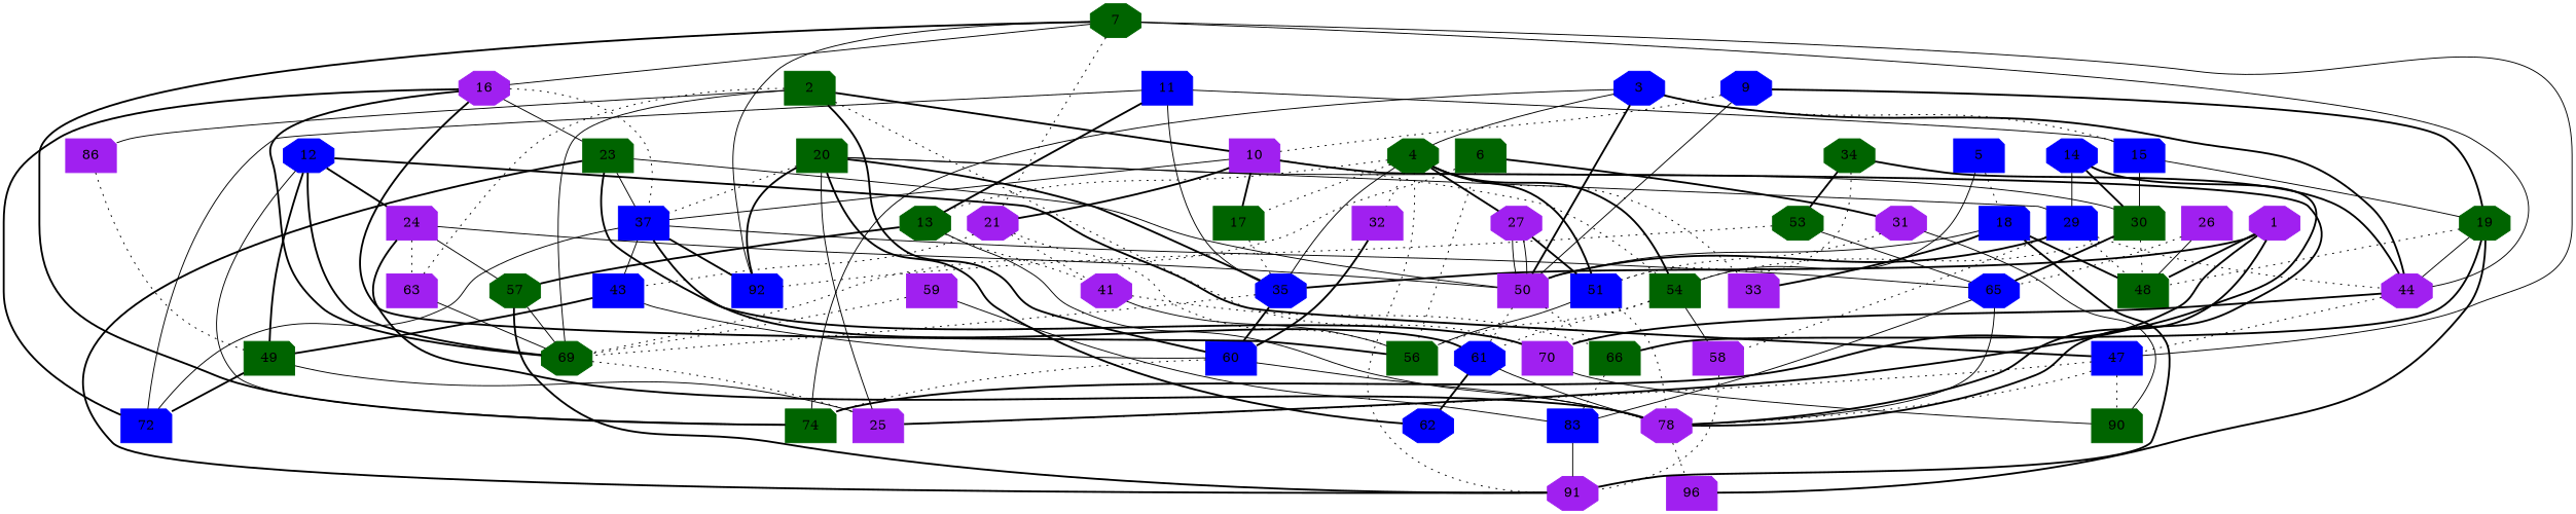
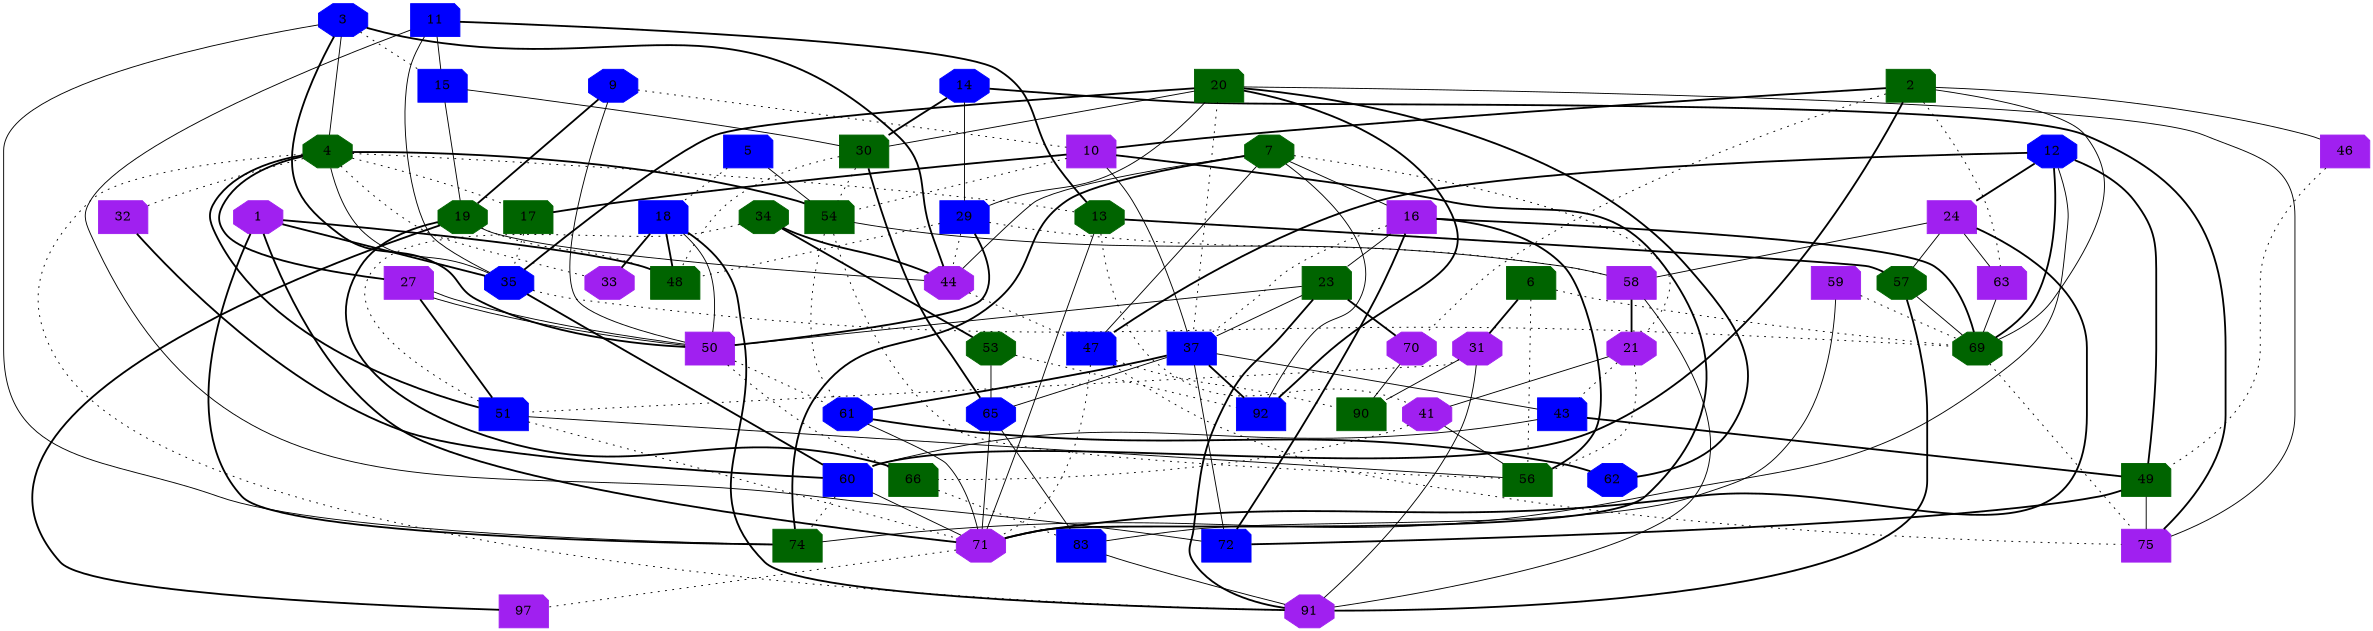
  graph {
    node [color=purple shape=note style=filled]
    edge [style=solid]
    1 [shape=octagon super="+93"]
    35 [color=blue shape=octagon super="+77"]
    48 [color=darkgreen super="+85"]
    74 [color=darkgreen]
-   78 [shape=octagon super="+99"]
+   78 [shape=octagon super="+99" label=71]
    60 [color=blue super="+95"]
    69 [color=darkgreen shape=octagon super="+76"]
    91 [shape=octagon super="+94"]
    2 [color=darkgreen super="+68"]
    10
-   46 [label=86]
+   46
    63
-   70
+   70 [shape=octagon]
    17 [color=darkgreen]
    54 [color=darkgreen super="+100"]
    21 [shape=octagon super="+98"]
    37 [color=blue super="+64"]
    49 [color=darkgreen super="+80"]
-   75 [label=25]
+   75
    90 [color=darkgreen]
    3 [color=blue shape=octagon super="+8"]
    4 [color=darkgreen shape=octagon super="+73"]
    15 [color=blue super="+28"]
    44 [shape=octagon super="+67"]
    50 [super="+88"]
    13 [color=darkgreen shape=octagon]
-   27 [shape=octagon]
-   33
+   27
+   33 [shape=octagon]
    n29 [label=32]
    51 [color=blue super="+89"]
    19 [color=darkgreen shape=octagon super="+45"]
    30 [color=darkgreen super="+87"]
    47 [color=blue]
    66 [color=darkgreen]
    61 [color=blue shape=octagon]
    41 [shape=octagon]
    57 [color=darkgreen shape=octagon]
    56 [color=darkgreen super="+79"]
    58
    18 [color=blue super="+52"]
    5 [color=blue]
    6 [color=darkgreen super="+32"]
    31 [shape=octagon super="+81"]
    7 [color=darkgreen shape=octagon super="+55"]
-   16 [shape=octagon super="+39"]
+   16 [super="+39"]
    92 [color=blue]
    72 [color=blue]
    23 [color=darkgreen super="+25"]
    43 [color=blue super="+86"]
    9 [color=blue shape=octagon]
-   96
+   96 [label=97]
    65 [color=blue shape=octagon super="+82"]
    11 [color=blue super="+42"]
    12 [color=blue shape=octagon super="+40"]
    24 [super="+36"]
    14 [color=blue shape=octagon super="+97"]
    29 [color=blue super="+84"]
    83 [color=blue]
    20 [color=darkgreen super="+22"]
    62 [color=blue shape=octagon]
-   26
    34 [color=darkgreen shape=octagon]
    53 [color=darkgreen shape=octagon]
    59
    1 -- 35 [style=bold]
    1 -- 48 [style=bold]
    1 -- 74 [style=bold]
    1 -- 78 [style=bold]
    35 -- 60 [style=bold]
    35 -- 69 [style=dotted]
    78 -- 96 [style=dotted]
    60 -- 74 [style=dotted]
    60 -- 78
    69 -- 75 [style=dotted]
    2 -- 60 [style=bold]
    2 -- 69
    2 -- 10 [style=bold]
    2 -- 46
    2 -- 63 [style=dotted]
    2 -- 70 [style=dotted]
    10 -- 78 [style=bold]
    10 -- 17 [style=bold]
    10 -- 54 [style=dotted]
-   10 -- 21 [style=bold]
+   58 -- 21 [style=bold]
    10 -- 37
    46 -- 49 [style=dotted]
    63 -- 69
    70 -- 90
    17 -- 35 [style=dotted]
    54 -- 61 [style=dotted]
    54 -- 56 [style=dotted]
    54 -- 58
-   21 -- 41 [style=dotted]
+   21 -- 41
    21 -- 56 [style=dotted]
    21 -- 43 [style=dotted]
    37 -- 61 [style=bold]
    37 -- 92 [style=bold]
    37 -- 72
    37 -- 43
    37 -- 65
    49 -- 75
    49 -- 72 [style=bold]
    3 -- 74
    3 -- 4
    3 -- 15 [style=dotted]
    3 -- 44 [style=bold]
    3 -- 50 [style=bold]
    4 -- 35
    4 -- 91 [style=dotted]
    4 -- 17 [style=dotted]
    4 -- 54 [style=bold]
    4 -- 13 [style=dotted]
    4 -- 27 [style=bold]
    4 -- 33 [style=dotted]
    4 -- n29 [style=dotted weight=2]
    4 -- 51 [style=bold]
    15 -- 19
    15 -- 30
-   44 -- 70 [style=bold]
    44 -- 47 [style=dotted]
    50 -- 66 [style=dotted]
    50 -- 61 [style=dotted]
    13 -- 78
    13 -- 41 [style=dotted]
    13 -- 57 [style=bold]
    27 -- 50
    27 -- 50
    27 -- 51 [style=bold]
    n29 -- 60 [style=bold]
    51 -- 78 [style=dotted]
    51 -- 56
    19 -- 48 [style=dotted]
    19 -- 44
    19 -- 66 [style=bold]
    19 -- 96 [style=bold]
    30 -- 48 [style=dotted]
    30 -- 54 [style=dotted]
    30 -- 65 [style=bold weight=2]
    47 -- 78 [style=dotted]
    47 -- 75 [style=dotted]
    47 -- 90 [style=dotted]
    66 -- 83 [style=dotted]
    61 -- 78
    61 -- 62 [style=bold]
    41 -- 66 [style=dotted]
    41 -- 56
    57 -- 69
    57 -- 91 [style=bold]
-   58 -- 91 [style=dotted]
+   58 -- 91
    18 -- 48 [style=bold]
    18 -- 91 [style=bold]
    18 -- 50
    18 -- 33 [style=bold]
    5 -- 54
    5 -- 18 [style=dotted]
    6 -- 69 [style=dotted]
    6 -- 56 [style=dotted]
    6 -- 31 [style=bold]
+   31 -- 91 [weight=2]
    31 -- 90
    31 -- 51 [style=dotted]
    7 -- 74 [style=bold]
    7 -- 21 [style=dotted]
    7 -- 44 [weight=2]
    7 -- 47
    7 -- 16
    7 -- 92
    16 -- 69 [style=bold]
    16 -- 37 [style=dotted]
    16 -- 56 [style=bold]
    16 -- 72 [style=bold]
    16 -- 23
    23 -- 91 [style=bold]
    23 -- 70 [style=bold]
    23 -- 37
    23 -- 50
    43 -- 60
    43 -- 49 [style=bold]
    9 -- 10 [style=dotted]
    9 -- 50
    9 -- 19 [style=bold]
    65 -- 78
    65 -- 83
    11 -- 35
    11 -- 15
    11 -- 13 [style=bold]
    11 -- 72
    12 -- 74
    12 -- 69 [style=bold]
    12 -- 49 [style=bold]
    12 -- 47 [style=bold]
    12 -- 24 [style=bold]
    24 -- 78 [style=bold]
-   24 -- 63 [style=dotted]
-   24 -- 50
+   24 -- 63
+   24 -- 58
    24 -- 57
    14 -- 75 [style=bold]
    14 -- 30 [style=bold]
    14 -- 29
    29 -- 48 [style=dotted]
    29 -- 44 [style=dotted]
    29 -- 50 [style=bold]
    29 -- 58 [style=dotted]
    83 -- 91
    20 -- 35 [style=bold]
    20 -- 37 [style=dotted]
    20 -- 75
    20 -- 30
    20 -- 92 [style=bold]
    20 -- 29
    20 -- 62 [style=bold]
-   26 -- 48
-   26 -- 65 [style=dotted]
    34 -- 44 [style=bold]
    34 -- 51 [style=dotted]
    34 -- 53 [style=bold]
    53 -- 92 [style=dotted]
    53 -- 65
    59 -- 69 [style=dotted]
    59 -- 83
  }
